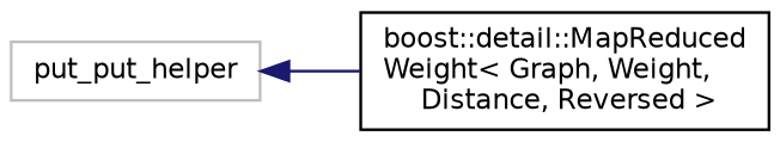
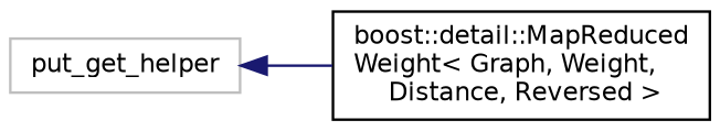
  digraph {
    rankdir=LR
    node [fillcolor=white fontname=Helvetica fontsize=10 shape=record style=filled]
-   n1 [color=grey75 height=0.2 label=put_put_helper width=0.4]
+   n1 [color=grey75 height=0.2 label=put_get_helper width=0.4]
    n2 [color=black height=0.2 label="boost::detail::MapReduced\lWeight\< Graph, Weight,\l Distance, Reversed \>" width=0.4]
    n1 -> n2 [color=midnightblue dir=back fontname=Helvetica fontsize=10 labelfontname=Helvetica labelfontsize=10 style=solid]
  }
